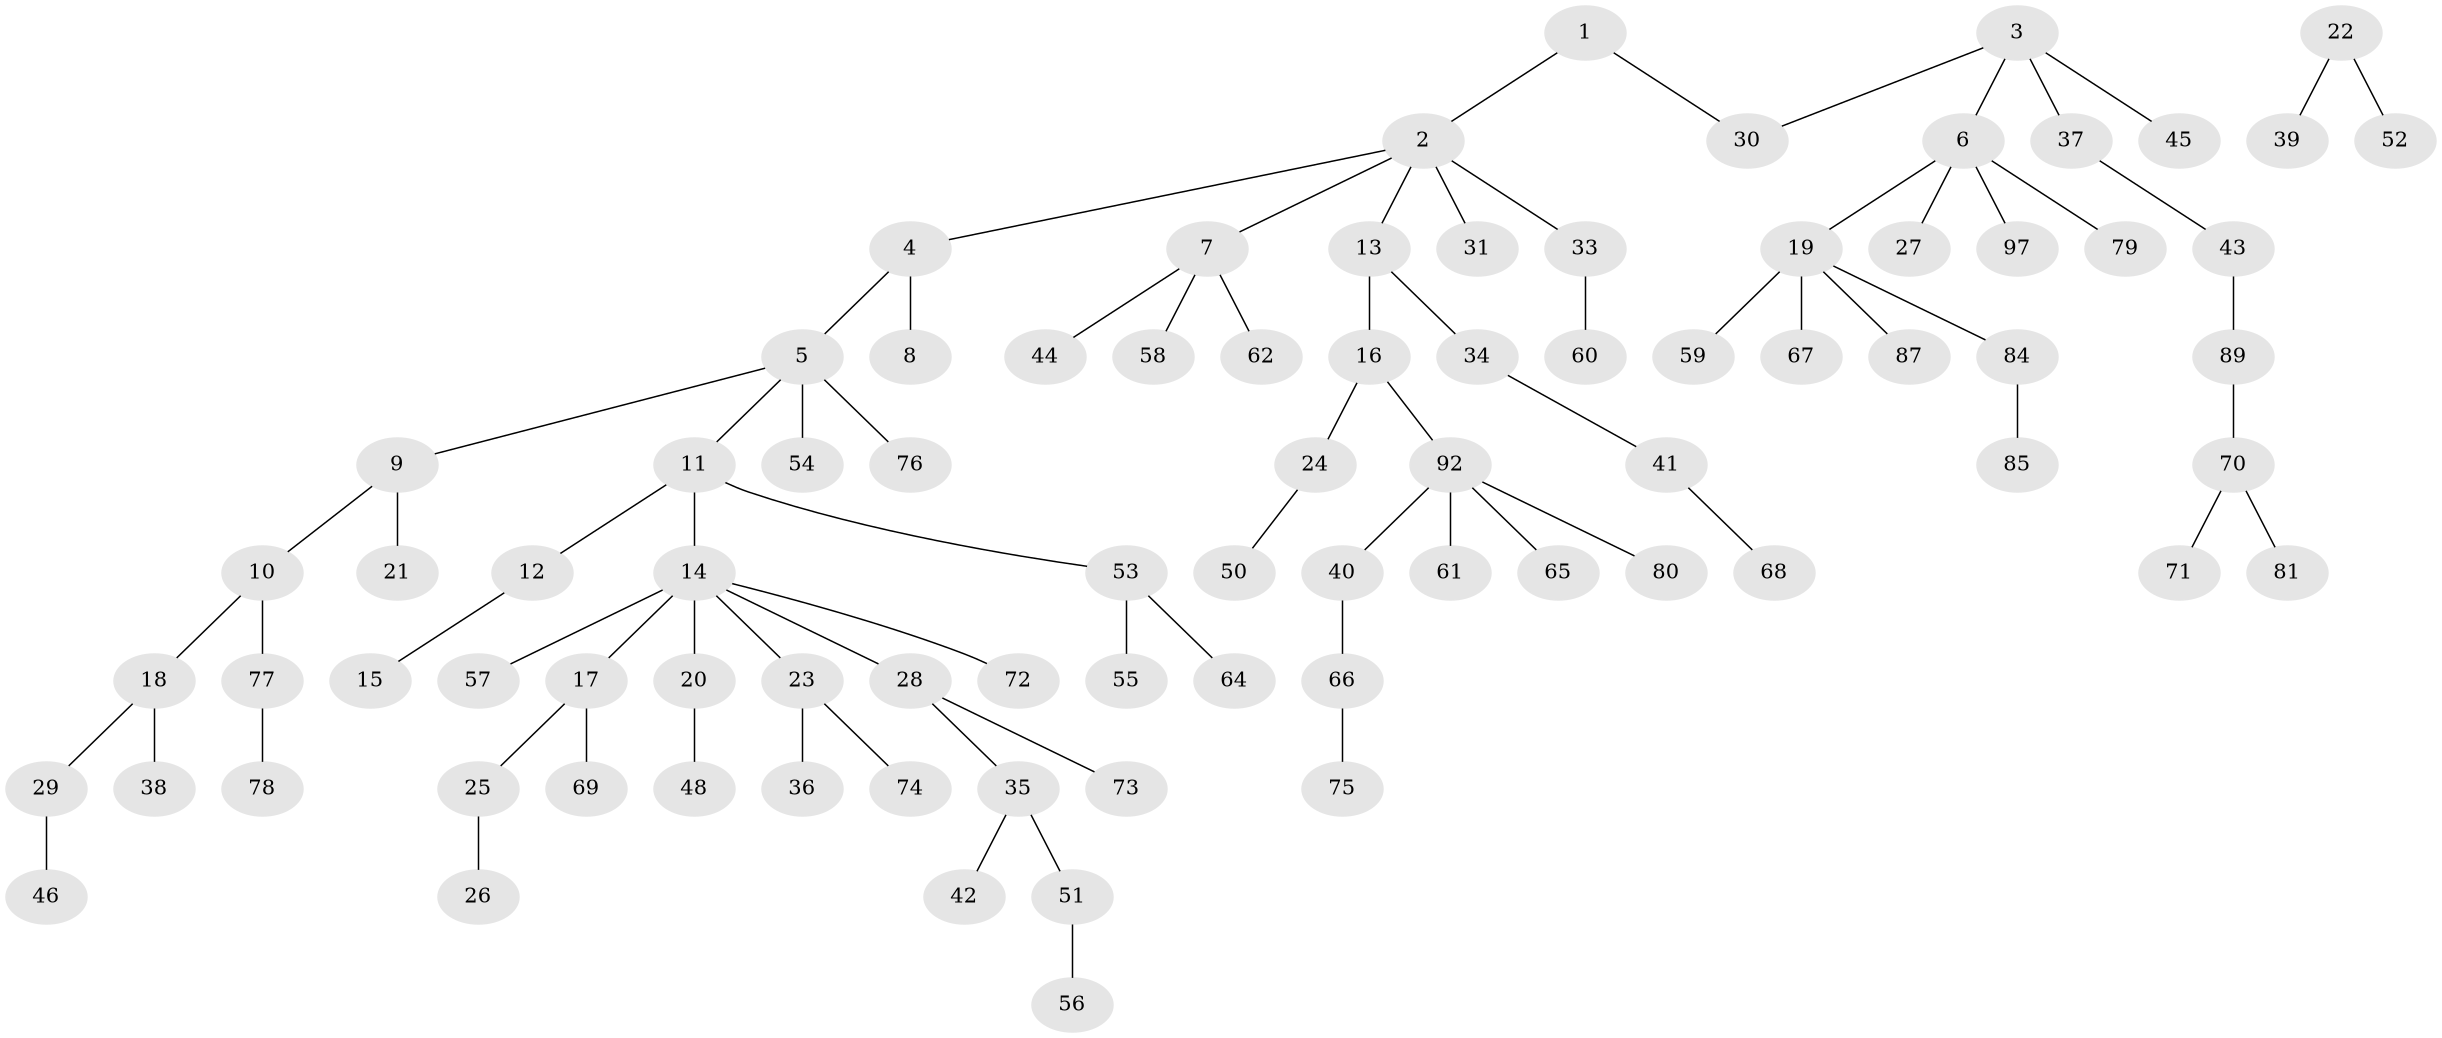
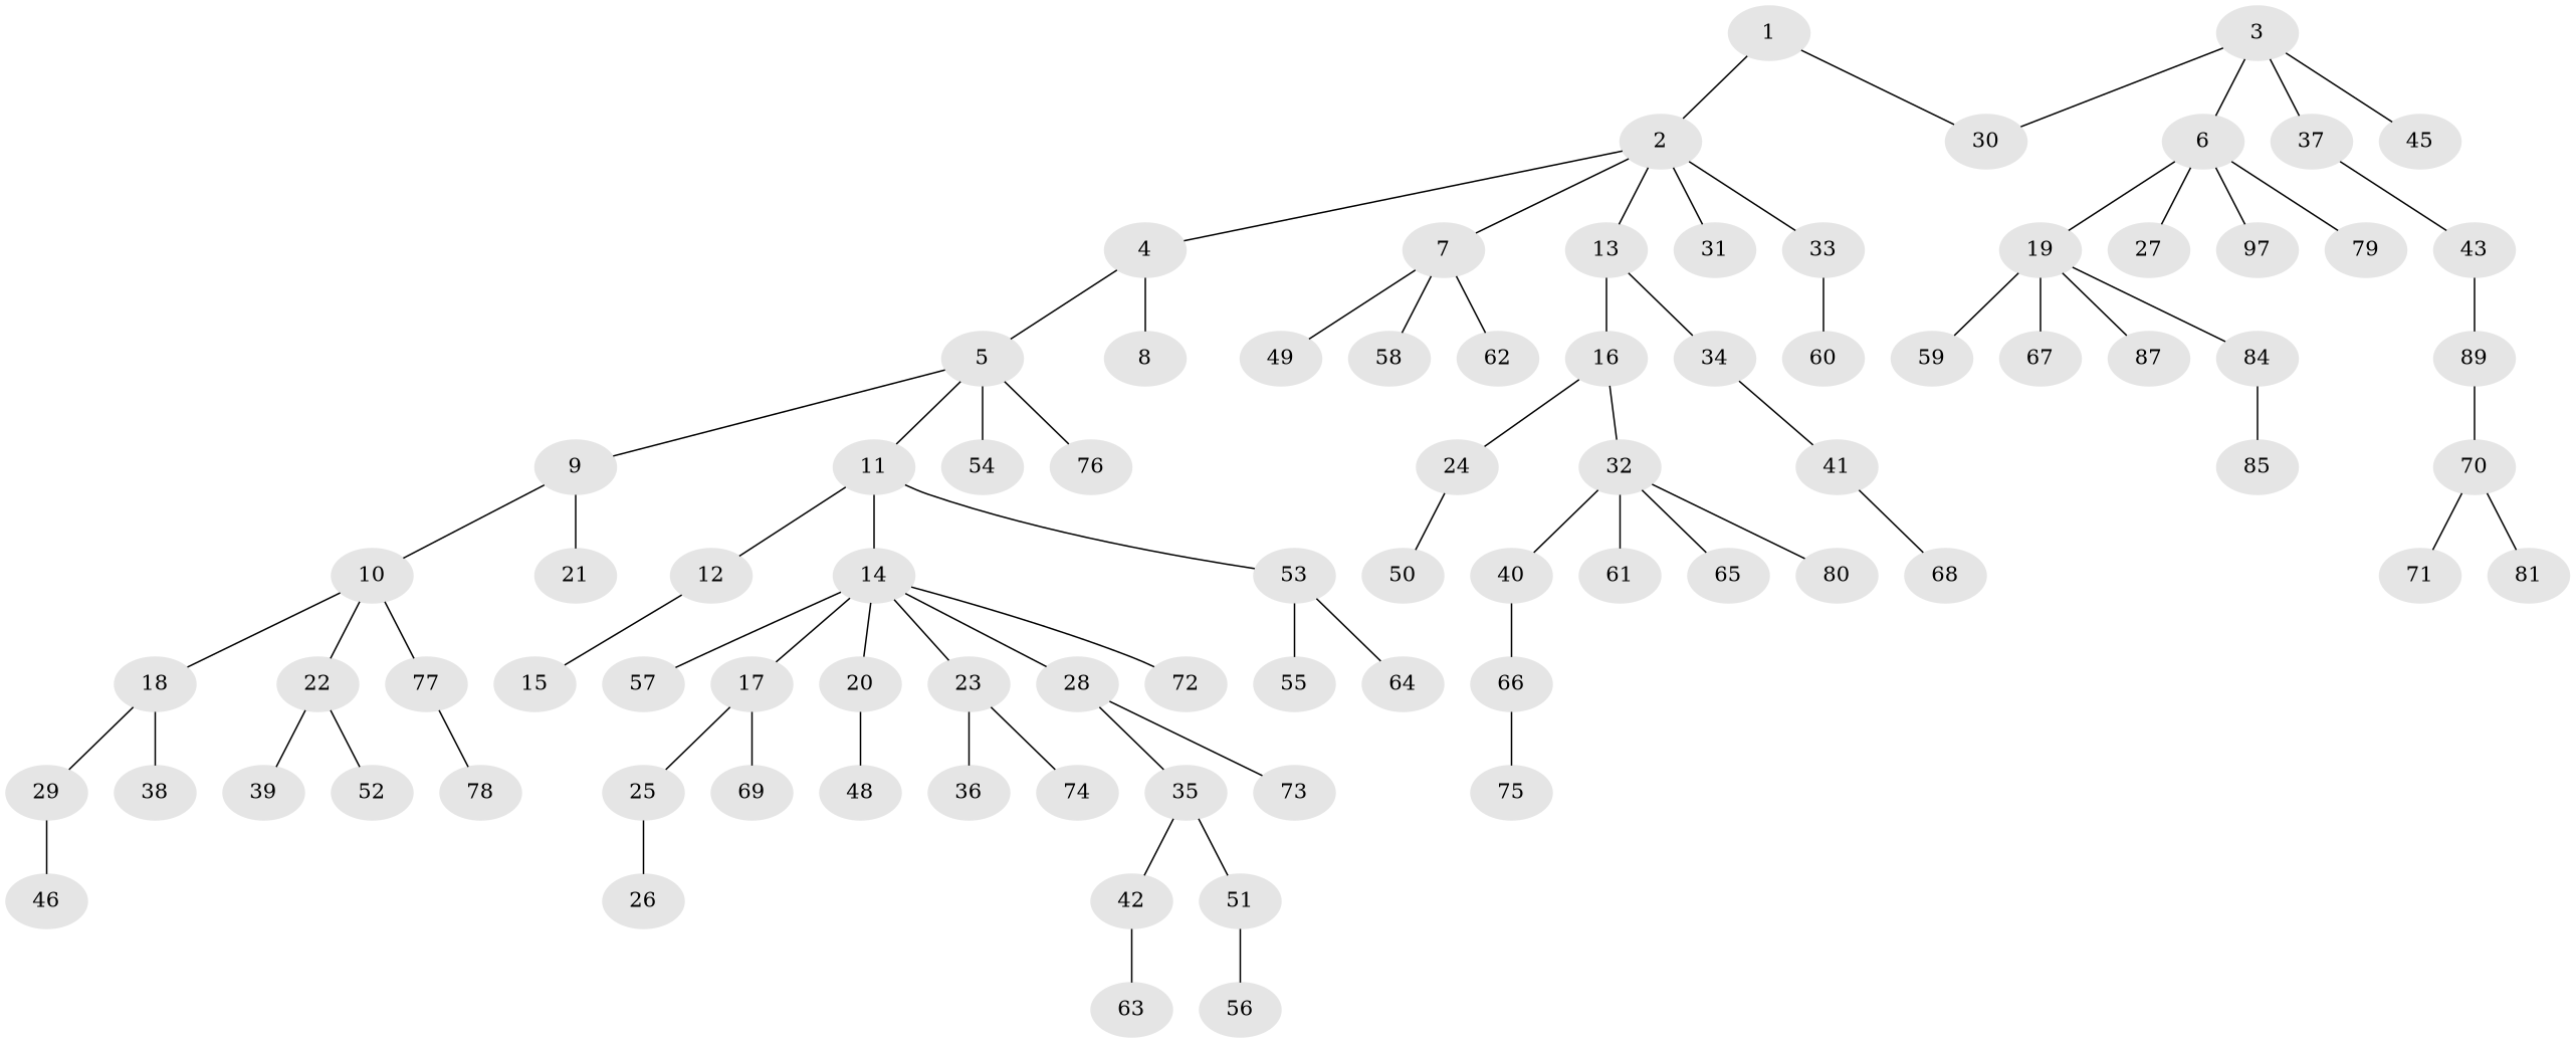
  graph {
    node [color=gray90 style=filled]
    1
    2
    30
    4
    7
    13
    31
    33
    3
    6
    37
    45
    5
    8
-   44
+   44 [label=49]
    58
    62
    16
    34
    19
    27
    n22 [label=97]
    79
    43
    9
    11
    54
    76
    10
    21
    12
    14
    53
    59
    67
    n36 [label=87]
    84
    18
    22
    77
    29
    38
    39
    52
    78
    15
    57
    17
    20
    23
    28
    72
    55
    64
    24
-   32 [label=92]
+   32
    60
    41
    25
    69
    48
    36
    74
    35
    73
    50
    40
    61
    65
    80
    26
    46
    85
    42
    51
    66
    68
+   63
    56
    n80 [label=89]
    75
    70
    71
    81
    1 -- 2
    1 -- 30
    2 -- 4
    2 -- 7
    2 -- 13
    2 -- 31
    2 -- 33
    4 -- 5
    4 -- 8
    7 -- 44
    7 -- 58
    7 -- 62
    13 -- 16
    13 -- 34
    33 -- 60
    3 -- 30
    3 -- 6
    3 -- 37
    3 -- 45
    6 -- 19
    6 -- 27
    6 -- n22
    6 -- 79
    37 -- 43
    5 -- 9
    5 -- 11
    5 -- 54
    5 -- 76
    16 -- 24
    16 -- 32
    34 -- 41
    19 -- 59
    19 -- 67
    19 -- n36
    19 -- 84
    43 -- n80
    9 -- 10
    9 -- 21
    11 -- 12
    11 -- 14
    11 -- 53
    10 -- 18
+   10 -- 22
    10 -- 77
    12 -- 15
    14 -- 57
    14 -- 17
    14 -- 20
    14 -- 23
    14 -- 28
    14 -- 72
    53 -- 55
    53 -- 64
    84 -- 85
    18 -- 29
    18 -- 38
    22 -- 39
    22 -- 52
    77 -- 78
    29 -- 46
    17 -- 25
    17 -- 69
    20 -- 48
    23 -- 36
    23 -- 74
    28 -- 35
    28 -- 73
    24 -- 50
    32 -- 40
    32 -- 61
    32 -- 65
    32 -- 80
    41 -- 68
    25 -- 26
    35 -- 42
    35 -- 51
    40 -- 66
+   42 -- 63
    51 -- 56
    66 -- 75
    n80 -- 70
    70 -- 71
    70 -- 81
  }
